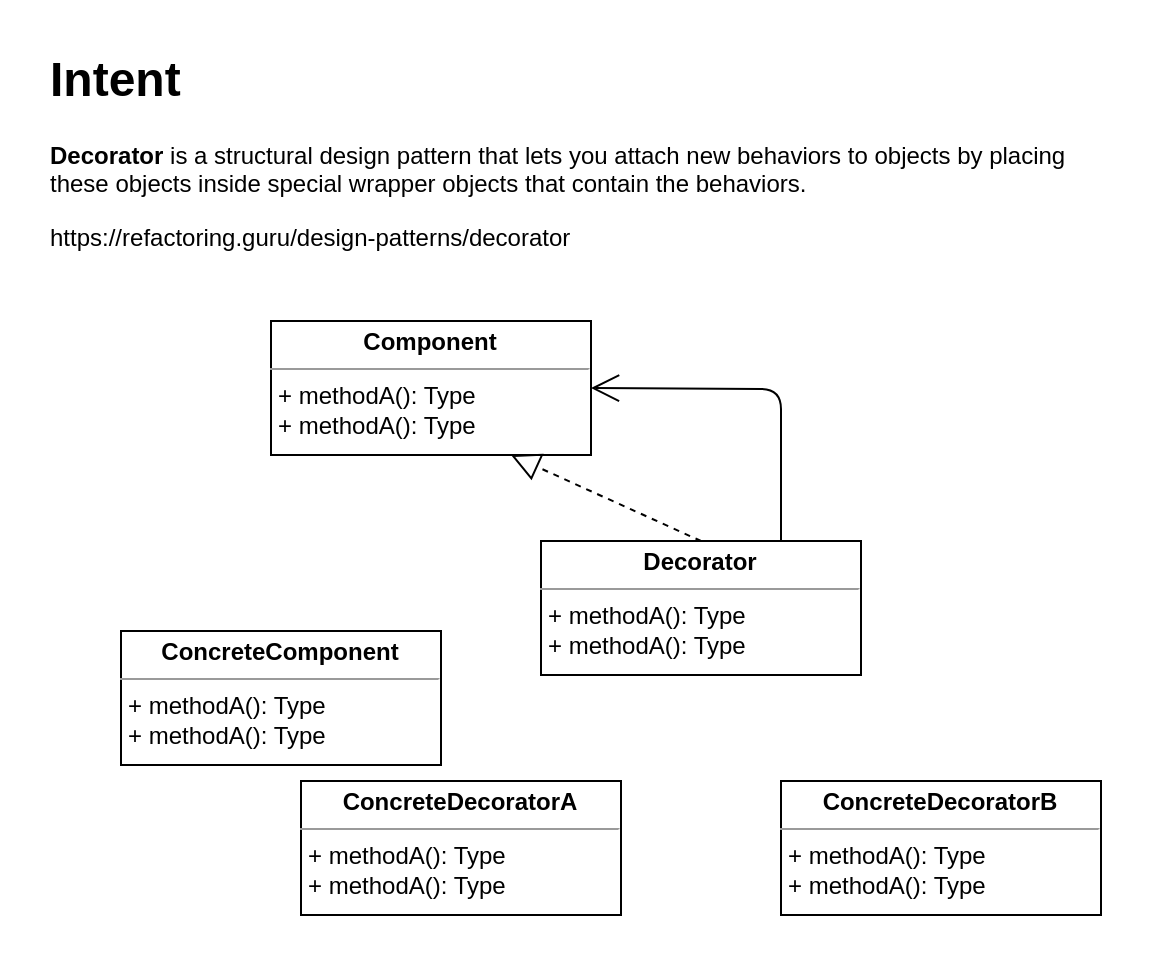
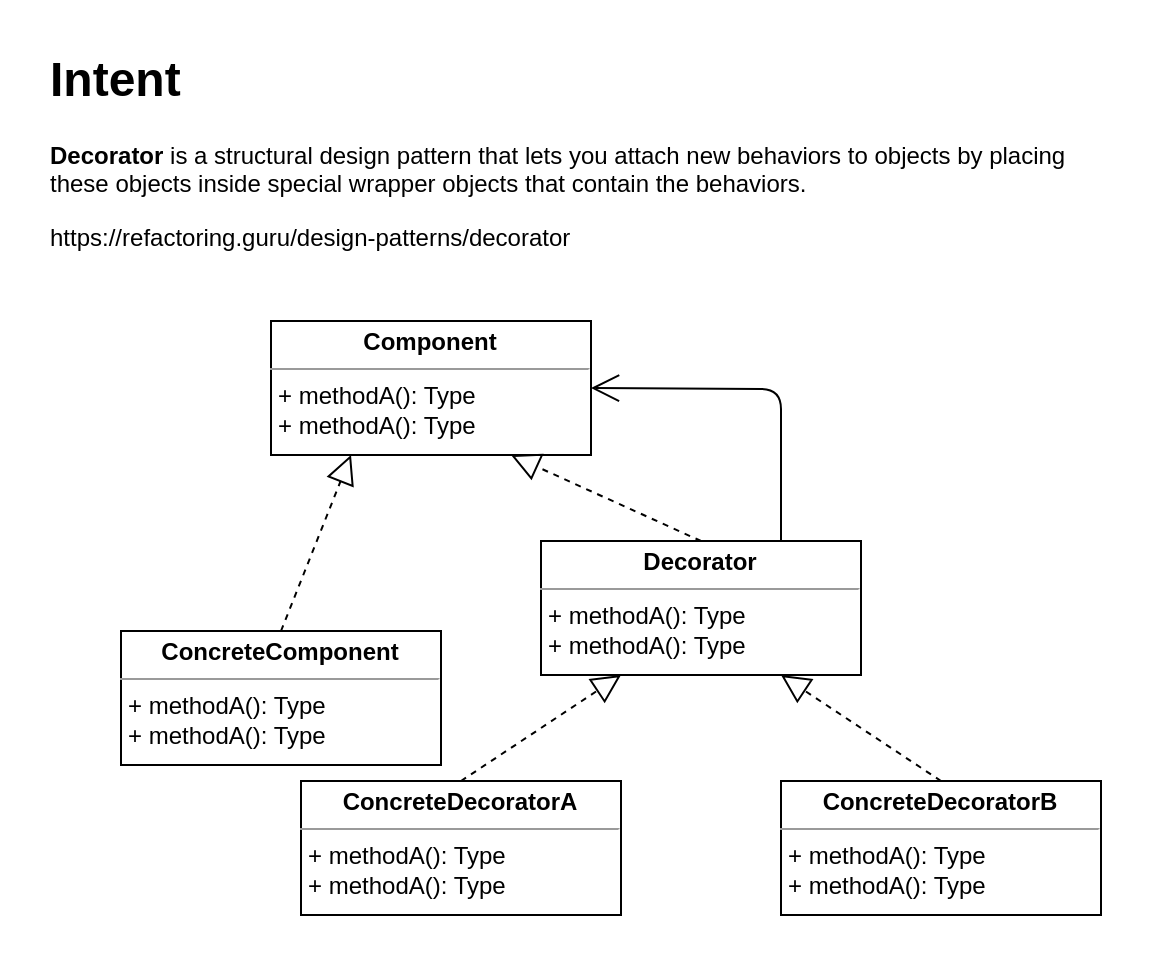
  <mxCell id="0" />
  <mxCell id="1" parent="0" />
  <mxCell id="2" value="&lt;p style=&quot;margin: 0px ; margin-top: 4px ; text-align: center&quot;&gt;&lt;b&gt;Component&lt;/b&gt;&lt;/p&gt;&lt;hr size=&quot;1&quot;&gt;&lt;p style=&quot;margin: 0px ; margin-left: 4px&quot;&gt;+ methodA(): Type&lt;/p&gt;&lt;p style=&quot;margin: 0px ; margin-left: 4px&quot;&gt;+ methodA(): Type&lt;br&gt;&lt;/p&gt;" style="verticalAlign=top;align=left;overflow=fill;fontSize=12;fontFamily=Helvetica;html=1;" parent="1" vertex="1"><mxGeometry x="135" y="160" width="160" height="67" as="geometry" /></mxCell>
  <mxCell id="3" value="&lt;p style=&quot;margin: 0px ; margin-top: 4px ; text-align: center&quot;&gt;&lt;b&gt;ConcreteComponent&lt;/b&gt;&lt;/p&gt;&lt;hr size=&quot;1&quot;&gt;&lt;p style=&quot;margin: 0px ; margin-left: 4px&quot;&gt;+ methodA(): Type&lt;/p&gt;&lt;p style=&quot;margin: 0px ; margin-left: 4px&quot;&gt;+ methodA(): Type&lt;br&gt;&lt;/p&gt;" style="verticalAlign=top;align=left;overflow=fill;fontSize=12;fontFamily=Helvetica;html=1;" parent="1" vertex="1"><mxGeometry x="60" y="315" width="160" height="67" as="geometry" /></mxCell>
  <mxCell id="4" value="&lt;p style=&quot;margin: 0px ; margin-top: 4px ; text-align: center&quot;&gt;&lt;b&gt;Decorator&lt;/b&gt;&lt;/p&gt;&lt;hr size=&quot;1&quot;&gt;&lt;p style=&quot;margin: 0px ; margin-left: 4px&quot;&gt;+ methodA(): Type&lt;/p&gt;&lt;p style=&quot;margin: 0px ; margin-left: 4px&quot;&gt;+ methodA(): Type&lt;br&gt;&lt;/p&gt;" style="verticalAlign=top;align=left;overflow=fill;fontSize=12;fontFamily=Helvetica;html=1;" parent="1" vertex="1"><mxGeometry x="270" y="270" width="160" height="67" as="geometry" /></mxCell>
  <mxCell id="5" value="&lt;p style=&quot;margin: 0px ; margin-top: 4px ; text-align: center&quot;&gt;&lt;b&gt;ConcreteDecoratorA&lt;/b&gt;&lt;/p&gt;&lt;hr size=&quot;1&quot;&gt;&lt;p style=&quot;margin: 0px ; margin-left: 4px&quot;&gt;+ methodA(): Type&lt;/p&gt;&lt;p style=&quot;margin: 0px ; margin-left: 4px&quot;&gt;+ methodA(): Type&lt;br&gt;&lt;/p&gt;" style="verticalAlign=top;align=left;overflow=fill;fontSize=12;fontFamily=Helvetica;html=1;" parent="1" vertex="1"><mxGeometry x="150" y="390" width="160" height="67" as="geometry" /></mxCell>
  <mxCell id="6" value="&lt;p style=&quot;margin: 0px ; margin-top: 4px ; text-align: center&quot;&gt;&lt;b&gt;ConcreteDecoratorB&lt;/b&gt;&lt;/p&gt;&lt;hr size=&quot;1&quot;&gt;&lt;p style=&quot;margin: 0px ; margin-left: 4px&quot;&gt;+ methodA(): Type&lt;/p&gt;&lt;p style=&quot;margin: 0px ; margin-left: 4px&quot;&gt;+ methodA(): Type&lt;br&gt;&lt;/p&gt;" style="verticalAlign=top;align=left;overflow=fill;fontSize=12;fontFamily=Helvetica;html=1;" parent="1" vertex="1"><mxGeometry x="390" y="390" width="160" height="67" as="geometry" /></mxCell>
+ <mxCell id="7" value="" style="endArrow=block;dashed=1;endFill=0;endSize=12;html=1;entryX=0.25;entryY=1;entryDx=0;entryDy=0;exitX=0.5;exitY=0;exitDx=0;exitDy=0;" parent="1" source="3" target="2" edge="1"><mxGeometry width="160" relative="1" as="geometry"><mxPoint x="80" y="270" as="sourcePoint" /><mxPoint x="80" y="170" as="targetPoint" /></mxGeometry></mxCell>
  <mxCell id="8" value="" style="endArrow=block;dashed=1;endFill=0;endSize=12;html=1;entryX=0.75;entryY=1;entryDx=0;entryDy=0;exitX=0.5;exitY=0;exitDx=0;exitDy=0;" parent="1" source="4" target="2" edge="1"><mxGeometry width="160" relative="1" as="geometry"><mxPoint x="170" y="293" as="sourcePoint" /><mxPoint x="250" y="250" as="targetPoint" /></mxGeometry></mxCell>
+ <mxCell id="9" value="" style="endArrow=block;dashed=1;endFill=0;endSize=12;html=1;entryX=0.25;entryY=1;entryDx=0;entryDy=0;exitX=0.5;exitY=0;exitDx=0;exitDy=0;" parent="1" source="5" target="4" edge="1"><mxGeometry width="160" relative="1" as="geometry"><mxPoint x="300" y="337" as="sourcePoint" /><mxPoint x="220" y="294" as="targetPoint" /></mxGeometry></mxCell>
+ <mxCell id="10" value="" style="endArrow=block;dashed=1;endFill=0;endSize=12;html=1;entryX=0.75;entryY=1;entryDx=0;entryDy=0;exitX=0.5;exitY=0;exitDx=0;exitDy=0;" parent="1" source="6" target="4" edge="1"><mxGeometry width="160" relative="1" as="geometry"><mxPoint x="290" y="423" as="sourcePoint" /><mxPoint x="370" y="370" as="targetPoint" /></mxGeometry></mxCell>
  <mxCell id="11" value="" style="endArrow=open;endFill=1;endSize=12;html=1;exitX=0.75;exitY=0;exitDx=0;exitDy=0;entryX=1;entryY=0.5;entryDx=0;entryDy=0;" parent="1" source="4" target="2" edge="1"><mxGeometry width="160" relative="1" as="geometry"><mxPoint x="380" y="220" as="sourcePoint" /><mxPoint x="430" y="220" as="targetPoint" /><Array as="points"><mxPoint x="390" y="194" /></Array></mxGeometry></mxCell>
  <mxCell id="12" value="&lt;h1&gt;Intent&lt;/h1&gt;&lt;p&gt;&lt;strong&gt;Decorator&lt;/strong&gt; is a structural design pattern that lets you attach new behaviors to objects by placing these objects inside special wrapper objects that contain the&amp;nbsp;behaviors.&lt;/p&gt;&lt;p&gt;https://refactoring.guru/design-patterns/decorator&lt;br&gt;&lt;/p&gt;" style="text;html=1;strokeColor=none;fillColor=none;spacing=5;spacingTop=-20;whiteSpace=wrap;overflow=hidden;rounded=0;" parent="1" vertex="1"><mxGeometry x="20" y="20" width="540" height="120" as="geometry" /></mxCell>
